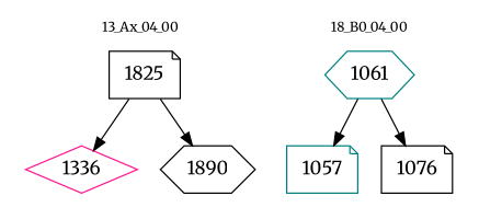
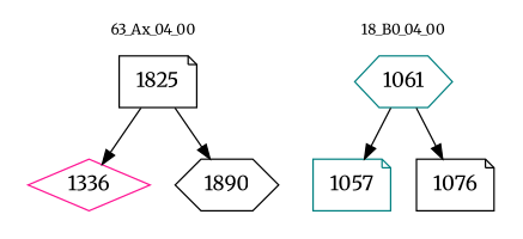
  digraph {
    fontname=Merriweather
    node [color=black fontname=Merriweather shape=note]
    edge [color=black fontname=Merriweather]
    n1 [label=1825]
    n2 [color=deeppink label=1336 shape=diamond]
    n3 [label=1890 shape=hexagon]
    n4 [color=teal label=1061 shape=hexagon]
    n5 [color=teal label=1057]
    n6 [label=1076]
    subgraph cluster_1 {
      color=white
      fontsize=10
-     label="13_Ax_04_00"
+     label="63_Ax_04_00"
      n1
      n2
      n3
    }
    subgraph cluster_2 {
      color=white
      fontsize=10
      label="18_B0_04_00"
      n4
      n5
      n6
    }
    n1 -> n2
    n1 -> n3
    n4 -> n5
    n4 -> n6
  }
